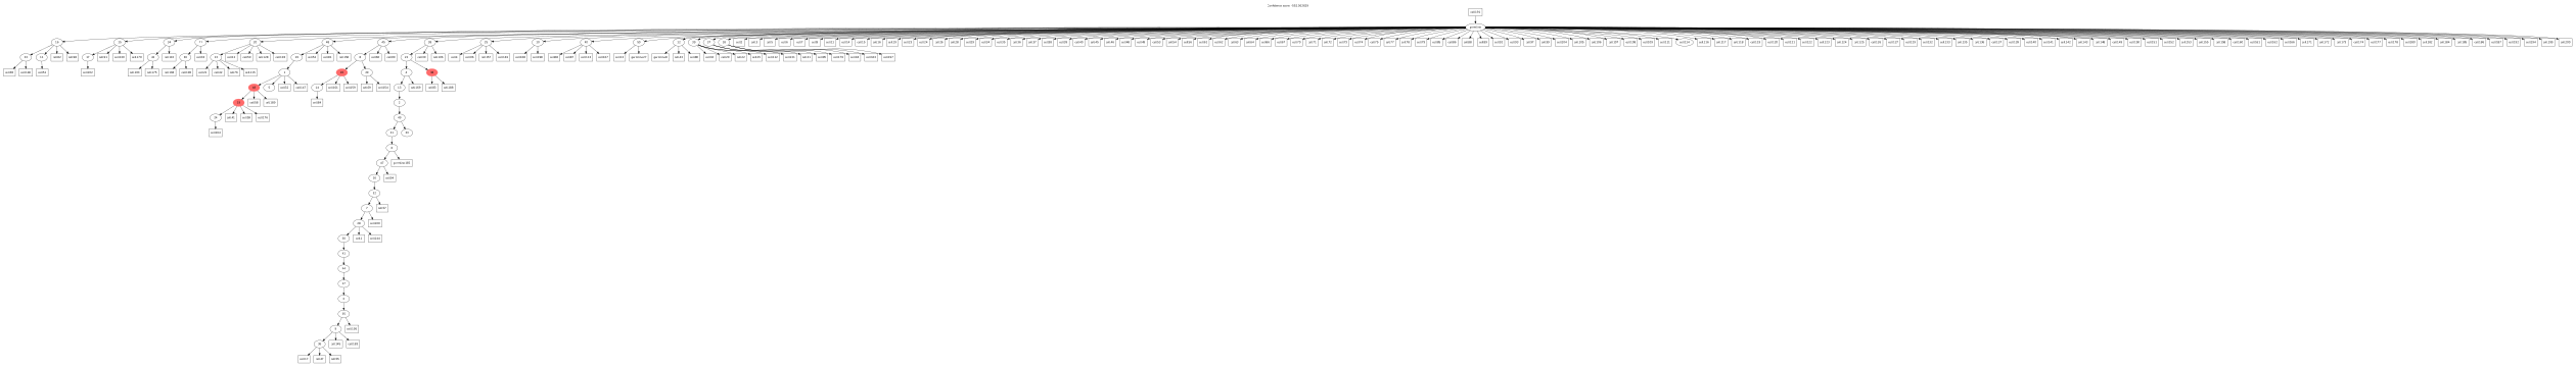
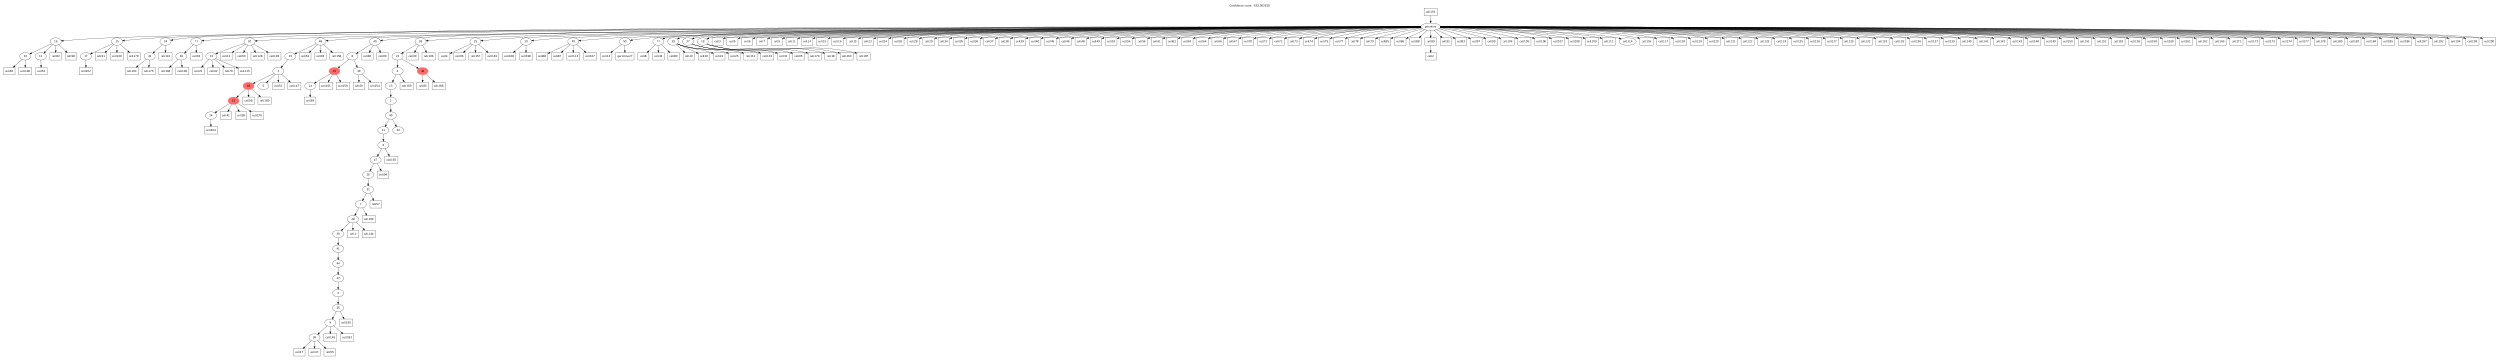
  digraph {
    fontname=Nunito
    label="Confidence score: -552.362629"
    labelloc=t
    node [fontname=Nunito shape=box]
    edge [fontname=Nunito]
    n1 [label=16 shape=""]
    n2 [label=43 shape=""]
    n3 [label=11 shape=""]
    cell82
    cell98
    cell65
    cell146
    cell51
    n9 [label=15 shape=""]
    n10 [label=17 shape=""]
    cell91
    cell130
    cell170
    cell102
    n15 [label=34 shape=""]
    n16 [label=42 shape=""]
    cell110
    cell103
    cell175
    n20 [label=21 shape=""]
    n21 [label=46 shape=""]
    cell33
    cell138
    cell190
    n25 [label=20 shape=""]
    n26 [label=23 shape=""]
    cell12
    cell50
    cell128
    cell193
    cell21
    cell42
    cell76
    cell115
    n35 [color=indianred1 label=19 style=filled shape=""]
    n36 [label=24 shape=""]
    cell41
    cell59
    cell176
    cell164
    n41 [color=indianred1 label=48 style=filled shape=""]
    cell58
    cell189
    n44 [label=1 shape=""]
    n45 [label=5 shape=""]
    cell32
    cell147
    n48 [label=19 shape=""]
    n49 [label=48 shape=""]
    cell52
    cell81
    cell156
    n53 [color=indianred1 label=45 style=filled shape=""]
    n54 [label=14 shape=""]
    cell101
    cell159
    cell84
    n58 [label=8 shape=""]
    n59 [label=29 shape=""]
    cell69
    cell154
    n62 [label=45 shape=""]
    cell60
    cell90
    n65 [label=9 shape=""]
    n66 [label=36 shape=""]
    cell145
    cell183
    cell17
    cell47
    cell55
    n72 [label=35 shape=""]
    cell195
    n74 [label=3 shape=""]
    n75 [label=27 shape=""]
    n76 [label=44 shape=""]
    n77 [label=41 shape=""]
    n78 [label=30 shape=""]
    n79 [label=28 shape=""]
    cell1
    cell144
    n82 [label=7 shape=""]
    cell100
    n84 [label=32 shape=""]
    cell57
    n86 [label=26 shape=""]
    n87 [label=47 shape=""]
    cell94
    n89 [label=6 shape=""]
-   cell165 [label=germline165]
+   cell165
    n91 [label=31 shape=""]
    n92 [label=49 shape=""]
    n93 [label=33 shape=""]
    n94 [label=2 shape=""]
    n95 [label=13 shape=""]
    n96 [label=4 shape=""]
    cell169
    n98 [label=22 shape=""]
    n99 [color=indianred1 label=38 style=filled shape=""]
    cell83
    cell188
    n102 [label=38 shape=""]
    cell30
    cell196
    n105 [label=germline shape=""]
    n106 [label=25 shape=""]
    n107 [label=10 shape=""]
    n108 [label=40 shape=""]
    n109 [label=50 shape=""]
    n110 [label=12 shape=""]
    n111 [label=39 shape=""]
    n112 [label=37 shape=""]
    n113 [label=18 shape=""]
    cell2
    cell3
    cell5
    cell6
    cell7
    cell9
    cell11
    cell14
    cell15
    cell16
    cell19
    cell23
    cell24
    cell26
    cell28
    cell29
    cell34
    cell35
    cell36
    cell37
    cell38
    cell39
    cell40
    cell45
    cell46
    cell48
    cell49
    cell53
    cell54
    cell56
    cell61
    cell62
    cell63
    cell64
    cell66
    cell67
    cell70
    cell71
    cell72
    cell73
    cell74
    cell75
    cell77
    cell78
    cell79
    cell85
    cell86
    cell88
    cell89
    cell92
    cell93
    cell97
    cell99
    cell104
    cell105
    cell106
    cell107
    cell108
    cell109
    cell111
    cell114 [shape=ellipse]
    cell116
    cell117
    cell118
    cell119
    cell120
    cell121
    cell122
    cell123
    cell124
    cell125
    cell126
    cell127
    cell129
    cell132
    cell133
    cell135
    cell136
    cell137
    cell139
    cell140
    cell141
    cell142
    cell143
    cell148
    cell149
    cell150
    cell151
    cell152
    cell153
    cell155
    cell158
    cell160
    cell161
    cell162
    cell166
    cell171
    cell172
    cell173
    cell174
    cell177
    cell178
    cell180
    cell182
    cell184
    cell185
    cell186
    cell187
    cell192
    cell194
    cell199
    cell200
    cell4
    cell96
    cell157
    cell181
    cell168
    cell198
    cell68
    cell87
    cell113
    cell167
    cell13
    n237 [label=germline27]
-   cell8 [label=germline8]
+   cell8
    cell43
    cell80
    cell10
    cell20
    cell22
    cell25
    cell112
    cell131
    cell31
    cell95
    cell179
    cell18
    cell163
    cell197
    cell191
    n1 -> n2
    n1 -> n3
    n1 -> cell82
    n1 -> cell98
    n2 -> cell65
    n2 -> cell146
    n3 -> cell51
    n9 -> n10
    n9 -> cell91
    n9 -> cell130
    n9 -> cell170
    n10 -> cell102
    n15 -> n16
    n15 -> cell110
    n16 -> cell103
    n16 -> cell175
    n20 -> n21
    n20 -> cell33
    n21 -> cell138
    n21 -> cell190
    n25 -> n26
    n25 -> cell12
    n25 -> cell50
    n25 -> cell128
    n25 -> cell193
    n26 -> cell21
    n26 -> cell42
    n26 -> cell76
    n26 -> cell115
    n35 -> n36
    n35 -> cell41
    n35 -> cell59
    n35 -> cell176
    n36 -> cell164
    n41 -> n35
    n41 -> cell58
    n41 -> cell189
    n44 -> n41
    n44 -> n45
    n44 -> cell32
    n44 -> cell147
    n48 -> n44
    n49 -> n48
    n49 -> cell52
    n49 -> cell81
    n49 -> cell156
    n53 -> n54
    n53 -> cell101
    n53 -> cell159
    n54 -> cell84
    n58 -> n53
    n58 -> n59
    n59 -> cell69
    n59 -> cell154
    n62 -> n58
    n62 -> cell60
    n62 -> cell90
    n65 -> n66
    n65 -> cell145
    n65 -> cell183
    n66 -> cell17
    n66 -> cell47
    n66 -> cell55
    n72 -> n65
    n72 -> cell195
    n74 -> n72
    n75 -> n74
    n76 -> n75
    n77 -> n76
    n78 -> n77
    n79 -> n78
    n79 -> cell1
    n79 -> cell144
    n82 -> n79
    n82 -> cell100
    n84 -> n82
    n84 -> cell57
    n86 -> n84
    n87 -> n86
    n87 -> cell94
    n89 -> n87
    n89 -> cell165
    n91 -> n89
    n92 -> n91
    n92 -> n93
    n94 -> n92
    n95 -> n94
    n96 -> n95
    n96 -> cell169
    n98 -> n96
    n98 -> n99
    n99 -> cell83
    n99 -> cell188
    n102 -> n98
    n102 -> cell30
    n102 -> cell196
    n105 -> n1
    n105 -> n9
    n105 -> n15
    n105 -> n20
    n105 -> n25
    n105 -> n49
    n105 -> n62
    n105 -> n102
    n105 -> n106
    n105 -> n107
    n105 -> n108
    n105 -> n109
    n105 -> n110
    n105 -> n111
    n105 -> n112
    n105 -> n113
-   n105 -> cell2
+   cell89 -> cell2
    n105 -> cell3
    n105 -> cell5
    n105 -> cell6
    n105 -> cell7
    n105 -> cell9
    n105 -> cell11
    n105 -> cell14
    n105 -> cell15
    n105 -> cell16
    n105 -> cell19
    n105 -> cell23
    n105 -> cell24
    n105 -> cell26
    n105 -> cell28
    n105 -> cell29
    n105 -> cell34
    n105 -> cell35
    n105 -> cell36
    n105 -> cell37
    n105 -> cell38
    n105 -> cell39
    n105 -> cell40
    n105 -> cell45
    n105 -> cell46
    n105 -> cell48
    n105 -> cell49
    n105 -> cell53
    n105 -> cell54
    n105 -> cell56
    n105 -> cell61
    n105 -> cell62
    n105 -> cell63
    n105 -> cell64
    n105 -> cell66
    n105 -> cell67
    n105 -> cell70
    n105 -> cell71
    n105 -> cell72
    n105 -> cell73
    n105 -> cell74
    n105 -> cell75
    n105 -> cell77
    n105 -> cell78
    n105 -> cell79
    n105 -> cell85
    n105 -> cell86
    n105 -> cell88
    n105 -> cell89
    n105 -> cell92
    n105 -> cell93
    n105 -> cell97
    n105 -> cell99
    n105 -> cell104
    n105 -> cell105
    n105 -> cell106
    n105 -> cell107
    n105 -> cell108
    n105 -> cell109
    n105 -> cell111
    n105 -> cell114
    n105 -> cell116
    n105 -> cell117
    n105 -> cell118
    n105 -> cell119
    n105 -> cell120
    n105 -> cell121
    n105 -> cell122
    n105 -> cell123
    n105 -> cell124
    n105 -> cell125
    n105 -> cell126
    n105 -> cell127
    n105 -> cell129
    n105 -> cell132
    n105 -> cell133
    n105 -> cell135
    n105 -> cell136
    n105 -> cell137
    n105 -> cell139
    n105 -> cell140
    n105 -> cell141
    n105 -> cell142
    n105 -> cell143
    n105 -> cell148
    n105 -> cell149
    n105 -> cell150
    n105 -> cell151
    n105 -> cell152
    n105 -> cell153
    n105 -> cell155
    n105 -> cell158
    n105 -> cell160
    n105 -> cell161
    n105 -> cell162
    n105 -> cell166
    n105 -> cell171
    n105 -> cell172
    n105 -> cell173
    n105 -> cell174
    n105 -> cell177
    n105 -> cell178
    n105 -> cell180
    n105 -> cell182
    n105 -> cell184
    n105 -> cell185
    n105 -> cell186
    n105 -> cell187
    n105 -> cell192
    n105 -> cell194
    n105 -> cell199
    n105 -> cell200
    n106 -> cell4
    n106 -> cell96
    n106 -> cell157
    n106 -> cell181
    n107 -> cell168
    n107 -> cell198
    n108 -> cell68
    n108 -> cell87
    n108 -> cell113
    n108 -> cell167
    n109 -> cell13
    n109 -> n237
    n110 -> cell8
    n110 -> cell43
    n110 -> cell80
    n111 -> cell10
    n111 -> cell20
    n111 -> cell22
    n111 -> cell25
    n111 -> cell112
    n111 -> cell131
    n112 -> cell31
    n112 -> cell95
    n112 -> cell179
    n113 -> cell18
    n113 -> cell163
    n113 -> cell197
    cell191 -> n105
  }
